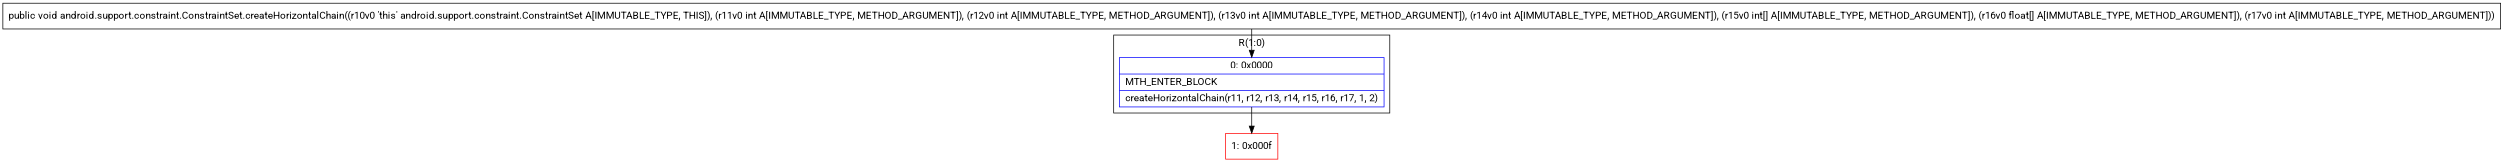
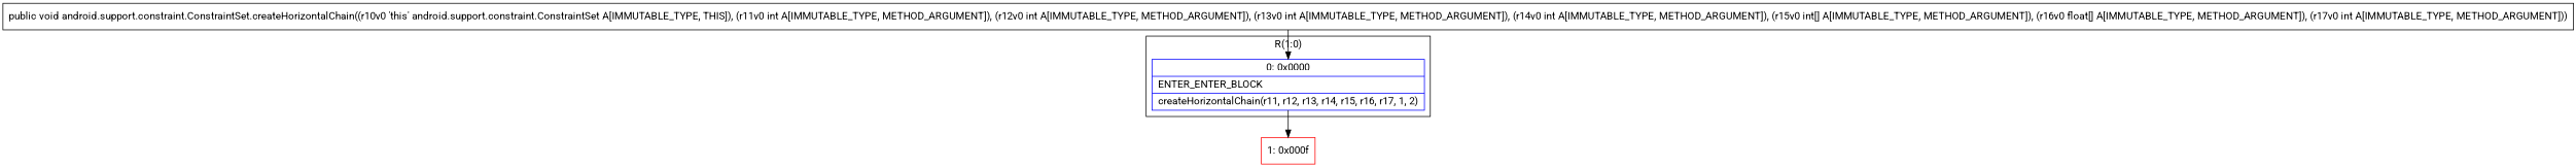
  digraph {
    fontname=Roboto
    node [shape=record fontname=Roboto]
    edge [fontname=Roboto]
-   n1 [color=blue label="{0\:\ 0x0000|MTH_ENTER_BLOCK\l|createHorizontalChain(r11, r12, r13, r14, r15, r16, r17, 1, 2)\l}"]
+   n1 [color=blue label="{0\:\ 0x0000|ENTER_ENTER_BLOCK\l|createHorizontalChain(r11, r12, r13, r14, r15, r16, r17, 1, 2)\l}"]
    n2 [color=red label="{1\:\ 0x000f}"]
    n3 [label="{public void android.support.constraint.ConstraintSet.createHorizontalChain((r10v0 'this' android.support.constraint.ConstraintSet A[IMMUTABLE_TYPE, THIS]), (r11v0 int A[IMMUTABLE_TYPE, METHOD_ARGUMENT]), (r12v0 int A[IMMUTABLE_TYPE, METHOD_ARGUMENT]), (r13v0 int A[IMMUTABLE_TYPE, METHOD_ARGUMENT]), (r14v0 int A[IMMUTABLE_TYPE, METHOD_ARGUMENT]), (r15v0 int[] A[IMMUTABLE_TYPE, METHOD_ARGUMENT]), (r16v0 float[] A[IMMUTABLE_TYPE, METHOD_ARGUMENT]), (r17v0 int A[IMMUTABLE_TYPE, METHOD_ARGUMENT])) }"]
    subgraph cluster_1 {
      label="R(1:0)"
      n1
    }
    n1 -> n2
    n3 -> n1
  }
